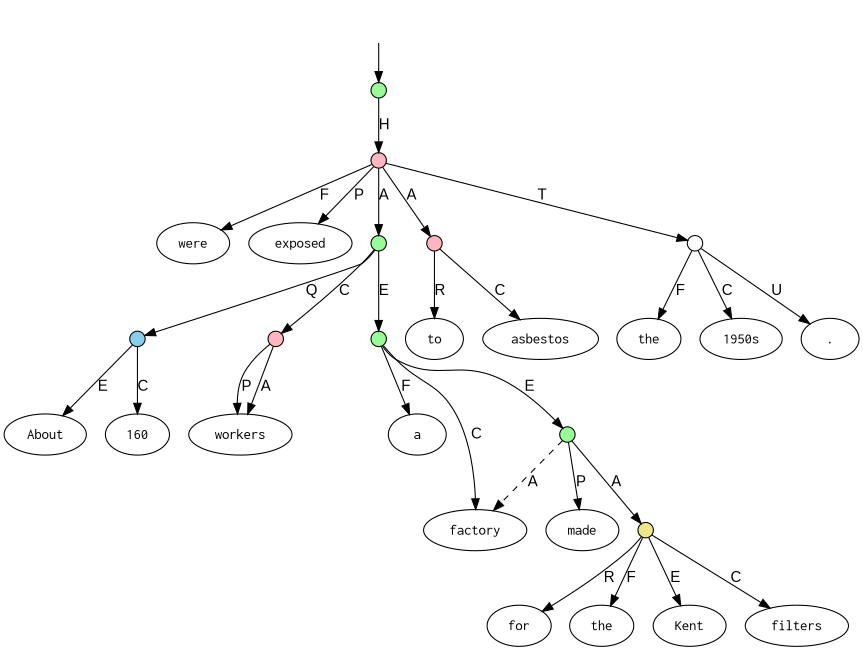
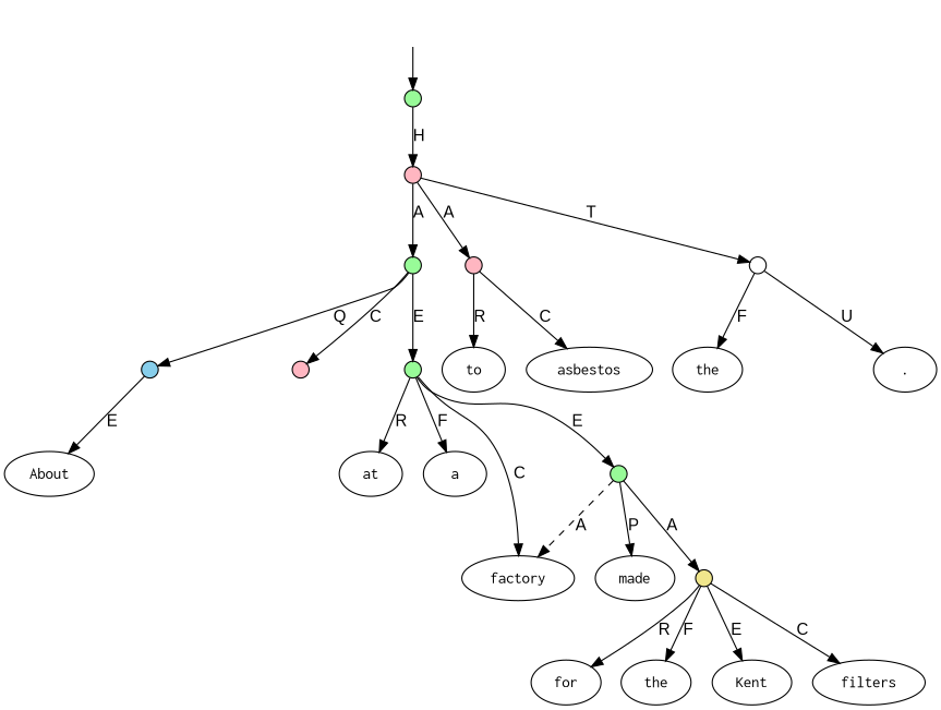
  digraph {
    fontname="Liberation Sans"
    node [fontname="Liberation Sans"]
    edge [fontname="Liberation Sans"]
    top [style=invis]
    23 [fillcolor=palegreen shape=point style=filled width=0.2]
    24 [fillcolor=lightpink shape=point style=filled width=0.2]
-   n4 [label=<<table align="center" border="0" cellspacing="0"><tr><td colspan="2"><font face="Courier">were</font></td></tr></table>>]
-   n5 [label=<<table align="center" border="0" cellspacing="0"><tr><td colspan="2"><font face="Courier">exposed</font></td></tr></table>>]
    22 [fillcolor=palegreen shape=point style=filled width=0.2]
    29 [fillcolor=lightpink shape=point style=filled width=0.2]
    30 [fillcolor=white shape=point style=filled width=0.2]
    n9 [label=<<table align="center" border="0" cellspacing="0"><tr><td colspan="2"><font face="Courier">About</font></td></tr></table>>]
-   n10 [label=<<table align="center" border="0" cellspacing="0"><tr><td colspan="2"><font face="Courier">160</font></td></tr></table>>]
-   n11 [label=<<table align="center" border="0" cellspacing="0"><tr><td colspan="2"><font face="Courier">workers</font></td></tr></table>>]
+   n12 [label=<<table align="center" border="0" cellspacing="0"><tr><td colspan="2"><font face="Courier">at</font></td></tr></table>>]
    n13 [label=<<table align="center" border="0" cellspacing="0"><tr><td colspan="2"><font face="Courier">a</font></td></tr></table>>]
    n14 [label=<<table align="center" border="0" cellspacing="0"><tr><td colspan="2"><font face="Courier">factory</font></td></tr></table>>]
    n15 [label=<<table align="center" border="0" cellspacing="0"><tr><td colspan="2"><font face="Courier">made</font></td></tr></table>>]
    n16 [label=<<table align="center" border="0" cellspacing="0"><tr><td colspan="2"><font face="Courier">for</font></td></tr></table>>]
    n17 [label=<<table align="center" border="0" cellspacing="0"><tr><td colspan="2"><font face="Courier">the</font></td></tr></table>>]
    n18 [label=<<table align="center" border="0" cellspacing="0"><tr><td colspan="2"><font face="Courier">Kent</font></td></tr></table>>]
    n19 [label=<<table align="center" border="0" cellspacing="0"><tr><td colspan="2"><font face="Courier">filters</font></td></tr></table>>]
    n20 [label=<<table align="center" border="0" cellspacing="0"><tr><td colspan="2"><font face="Courier">to</font></td></tr></table>>]
    n21 [label=<<table align="center" border="0" cellspacing="0"><tr><td colspan="2"><font face="Courier">asbestos</font></td></tr></table>>]
    n22 [label=<<table align="center" border="0" cellspacing="0"><tr><td colspan="2"><font face="Courier">the</font></td></tr></table>>]
-   n23 [label=<<table align="center" border="0" cellspacing="0"><tr><td colspan="2"><font face="Courier">1950s</font></td></tr></table>>]
    n24 [label=<<table align="center" border="0" cellspacing="0"><tr><td colspan="2"><font face="Courier">.</font></td></tr></table>>]
    21 [fillcolor=skyblue shape=point style=filled width=0.2]
    25 [fillcolor=lightpink shape=point style=filled width=0.2]
    26 [fillcolor=palegreen shape=point style=filled width=0.2]
    27 [fillcolor=palegreen shape=point style=filled width=0.2]
    28 [fillcolor=khaki shape=point style=filled width=0.2]
    top -> 23
    23 -> 24 [label=H]
-   24 -> n4 [label=F]
-   24 -> n5 [label=P]
    24 -> 22 [label=A]
    24 -> 29 [label=A]
    24 -> 30 [label=T]
    22 -> 21 [label=Q]
    22 -> 25 [label=C]
    22 -> 26 [label=E]
    29 -> n20 [label=R]
    29 -> n21 [label=C]
    30 -> n22 [label=F]
-   30 -> n23 [label=C]
    30 -> n24 [label=U]
    21 -> n9 [label=E]
-   21 -> n10 [label=C]
-   25 -> n11 [label=P]
-   25 -> n11 [label=A]
+   26 -> n12 [label=R]
    26 -> n13 [label=F]
    26 -> n14 [label=C]
    26 -> 27 [label=E]
    27 -> n14 [label=A style=dashed]
    27 -> n15 [label=P]
    27 -> 28 [label=A]
    28 -> n16 [label=R]
    28 -> n17 [label=F]
    28 -> n18 [label=E]
    28 -> n19 [label=C]
  }
